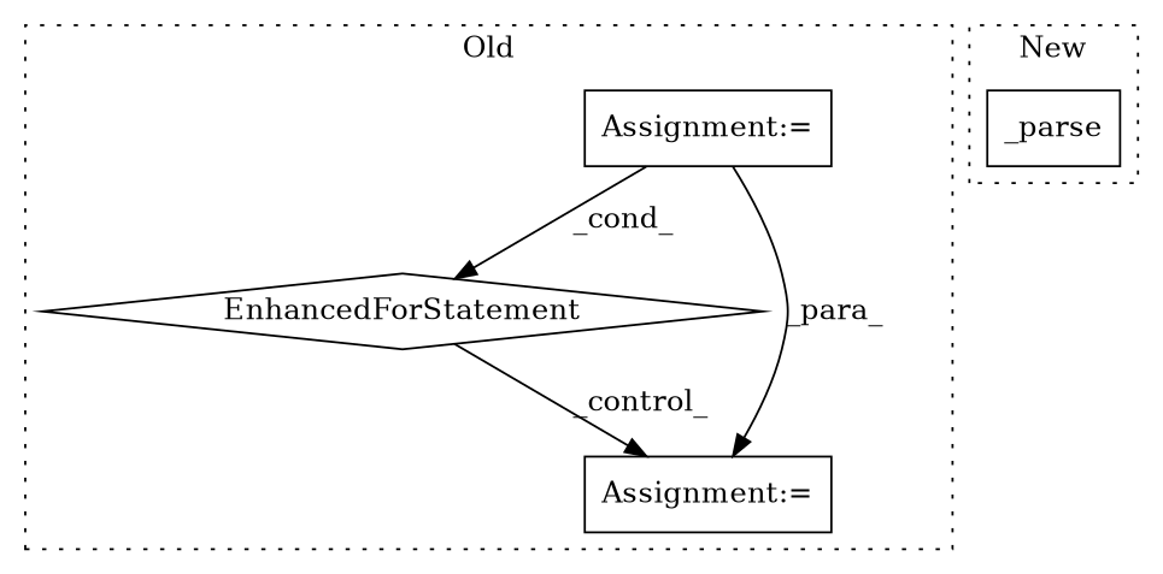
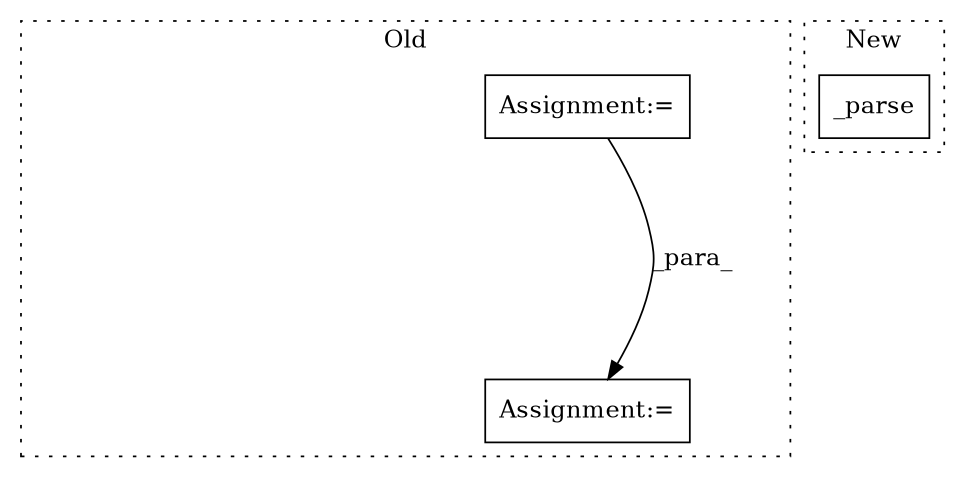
  digraph {
    node [a=7 shape=box]
-   n1 [a=70 l="57,2" label=EnhancedForStatement s="9310,9401" shape=diamond]
    n2 [l="53,2" label="Assignment:=" s="9120,9216"]
    n3 [l=10 label="Assignment:=" s=9533]
    n4 [a=32 l="7,1" label=_parse s="10653,10664"]
    subgraph cluster_1 {
      label=Old
      style=dotted
-     n1
      n2
      n3
    }
    subgraph cluster_2 {
      label=New
      style=dotted
      n4
    }
-   n1 -> n3 [label=_control_]
-   n2 -> n1 [label=_cond_]
    n2 -> n3 [label=_para_]
  }
